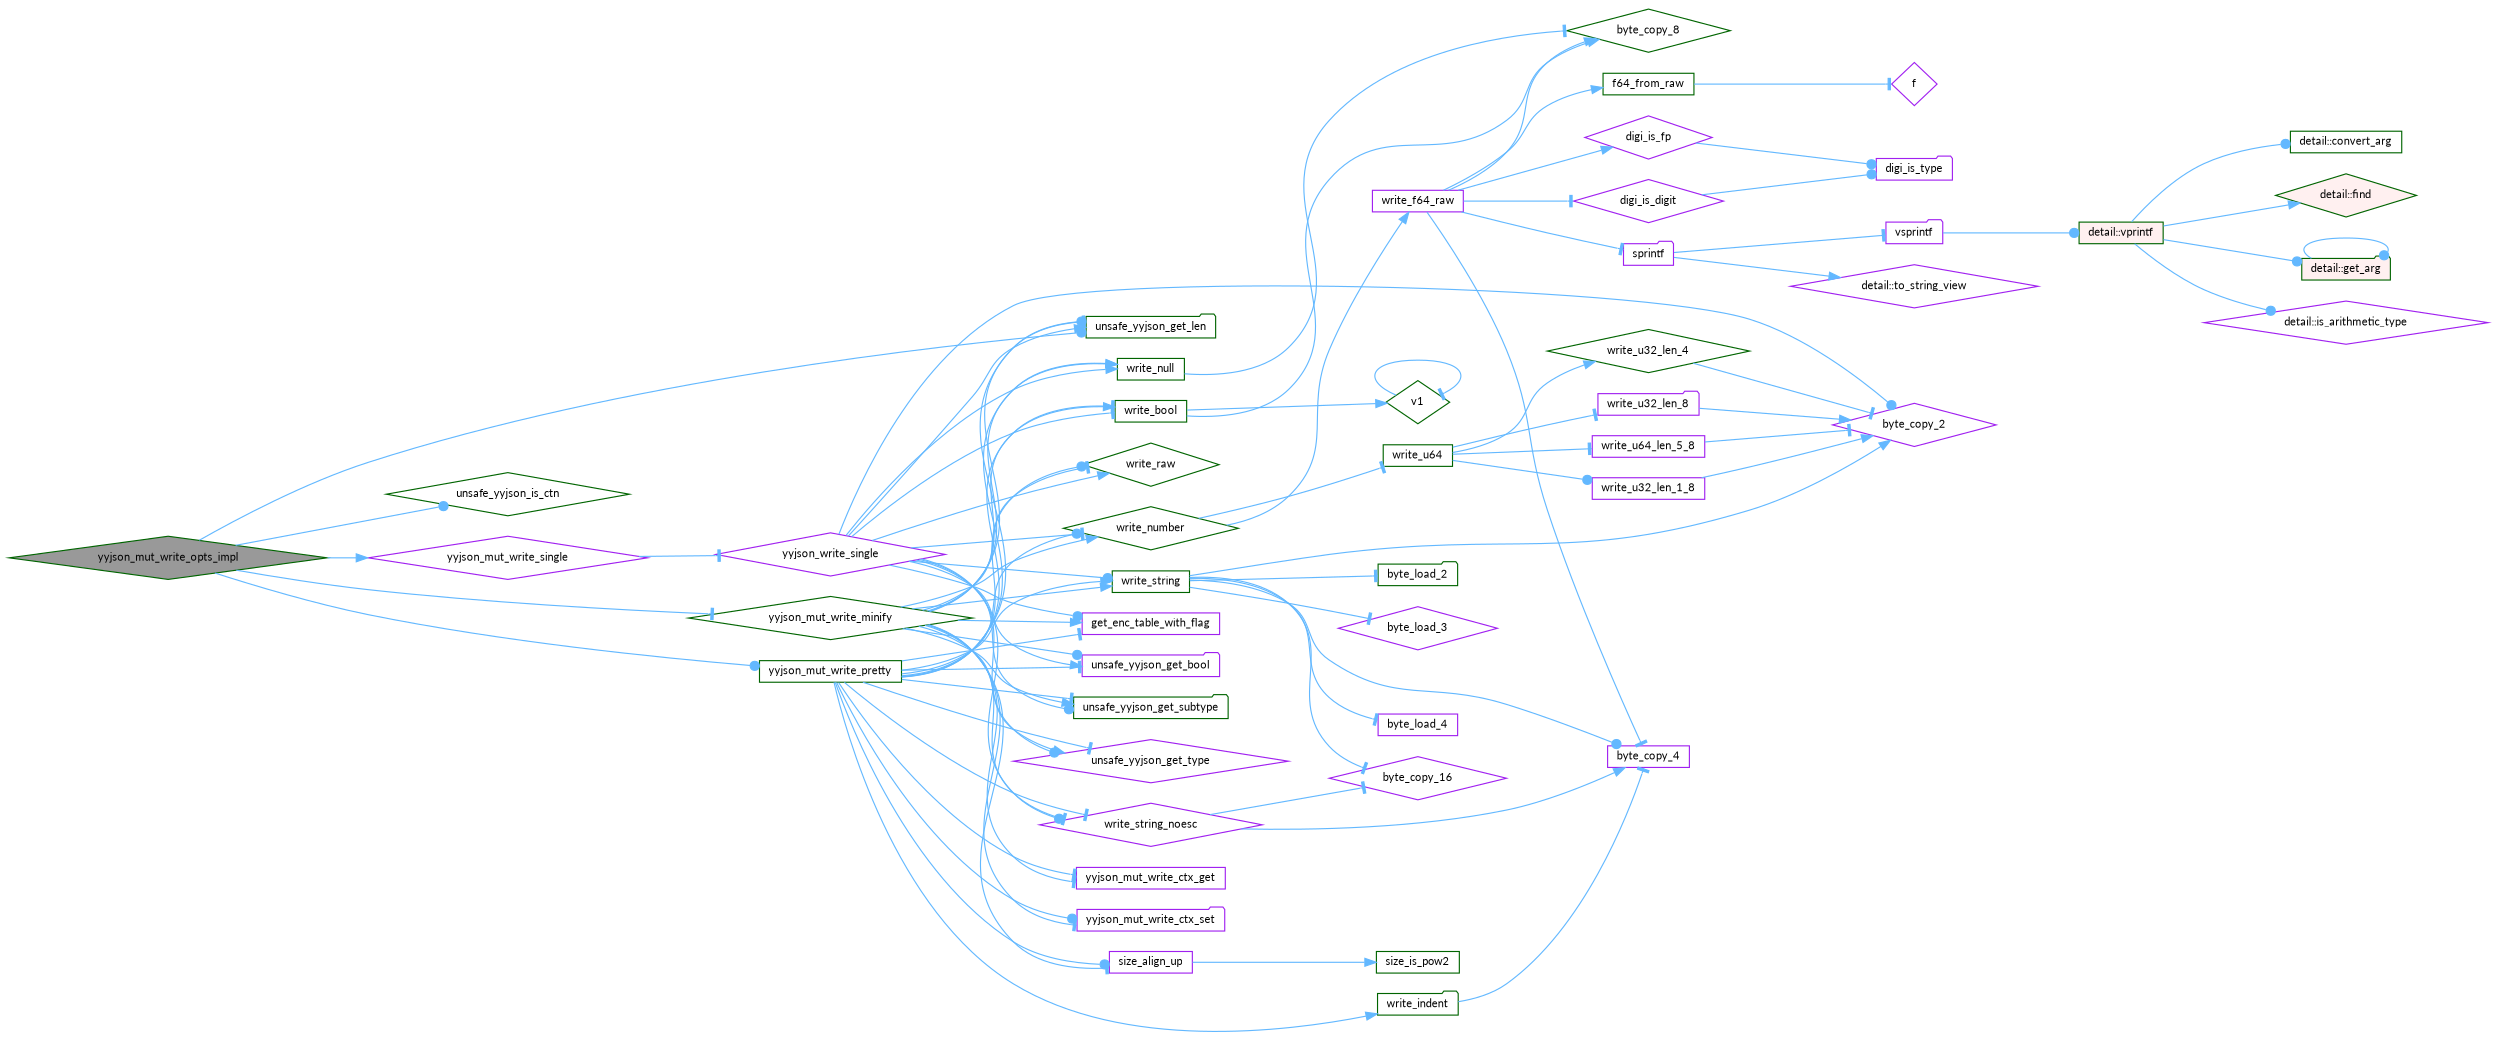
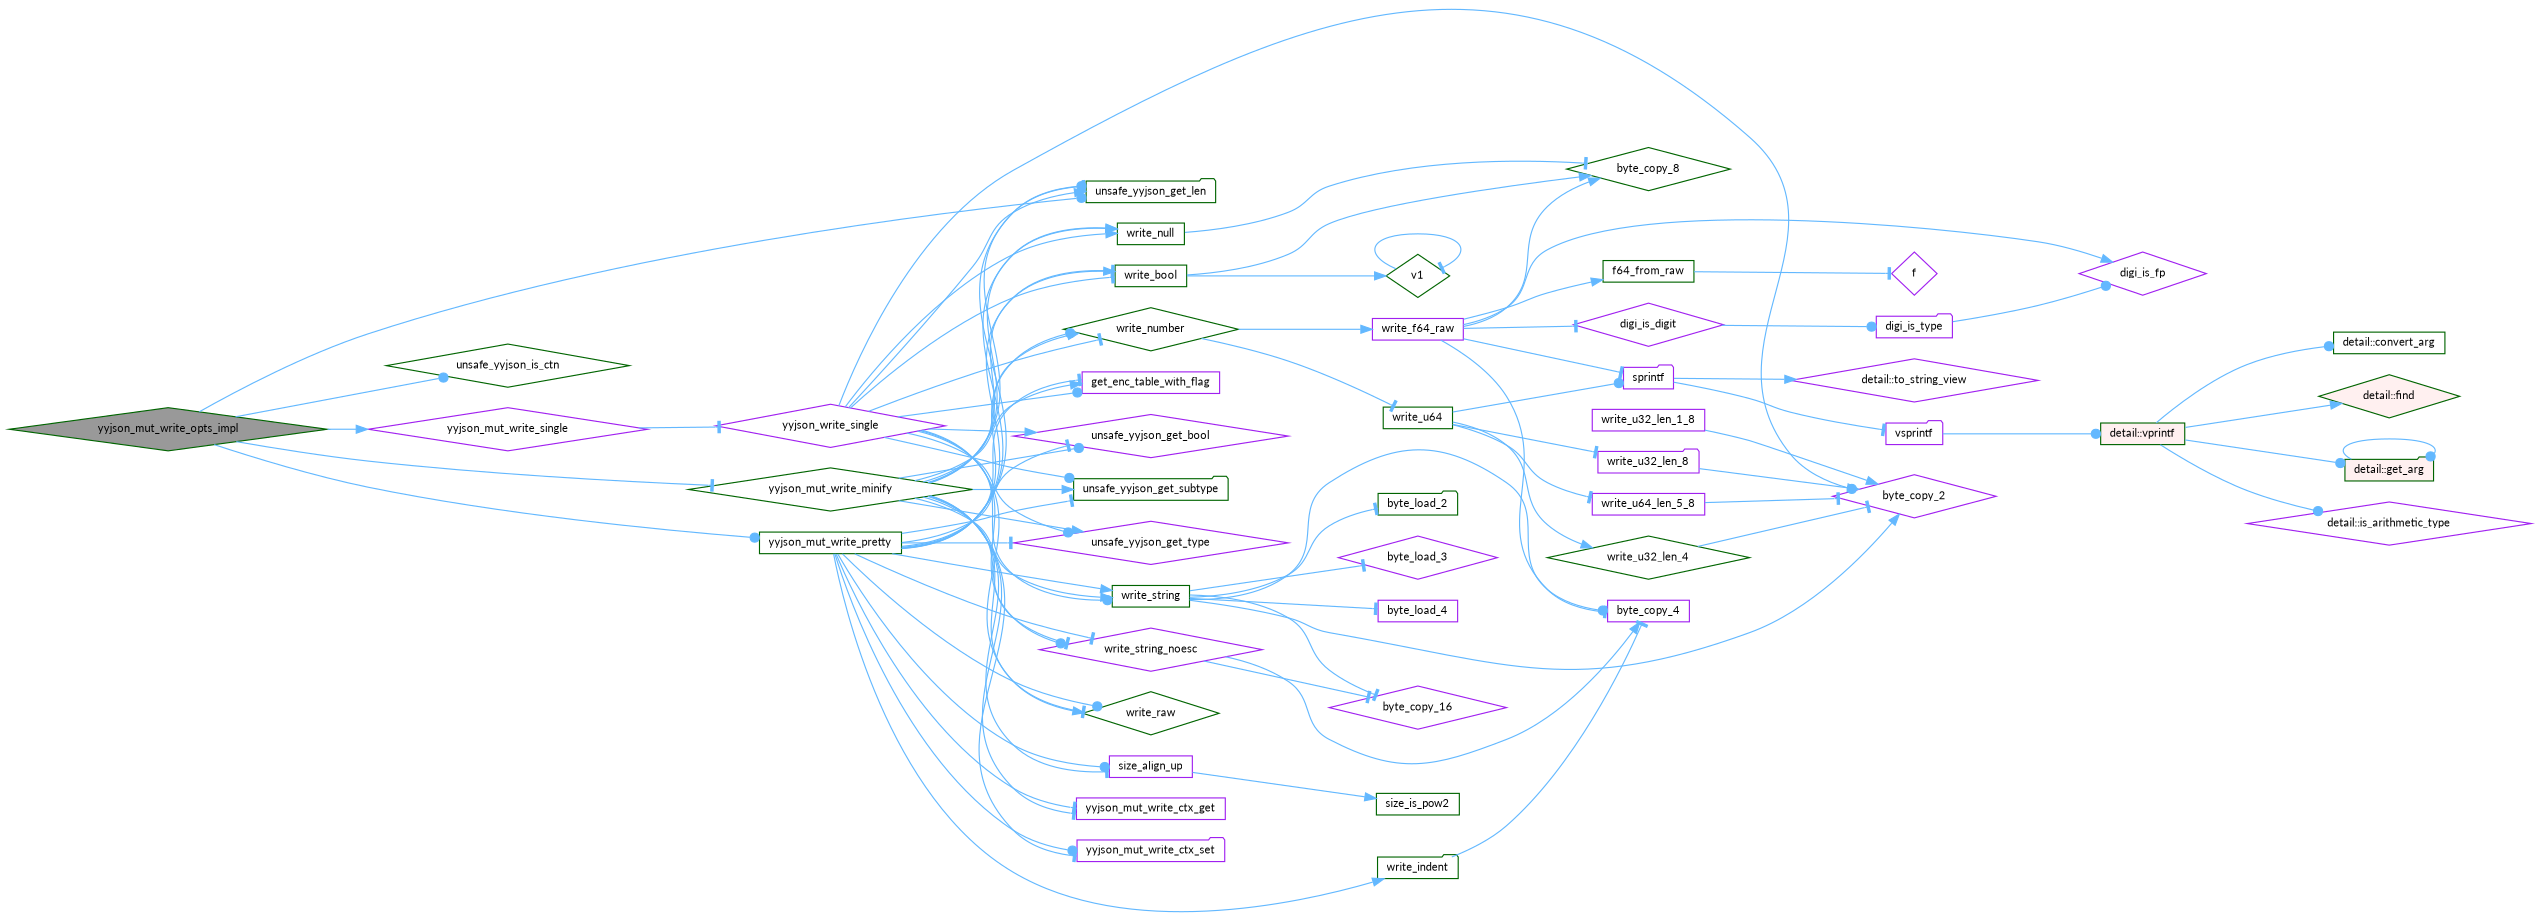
  digraph {
    fontname=Lato
    rankdir=LR
    node [color=purple fillcolor=white fontname=Lato fontsize=10 shape=diamond style=filled]
    edge [arrowhead=tee color=steelblue1 fontname=Lato fontsize=10 labelfontname=Helvetica labelfontsize=10 style=solid]
    n1 [color=darkgreen fillcolor=grey60 fontcolor=black height=0.2 label=yyjson_mut_write_opts_impl width=0.4]
    n2 [color=darkgreen height=0.2 label=unsafe_yyjson_get_len shape=folder width=0.4]
    n3 [color=darkgreen height=0.2 label=unsafe_yyjson_is_ctn width=0.4]
    n4 [color=darkgreen height=0.2 label=yyjson_mut_write_minify width=0.4]
    n5 [color=darkgreen height=0.2 label=yyjson_mut_write_pretty shape=box width=0.4]
    n6 [height=0.2 label=yyjson_mut_write_single width=0.4]
    n7 [height=0.2 label=get_enc_table_with_flag shape=box width=0.4]
    n8 [height=0.2 label=size_align_up shape=box width=0.4]
-   n9 [height=0.2 label=unsafe_yyjson_get_bool shape=folder width=0.4]
+   n9 [height=0.2 label=unsafe_yyjson_get_bool width=0.4]
    n10 [color=darkgreen height=0.2 label=unsafe_yyjson_get_subtype shape=folder width=0.4]
    n11 [height=0.2 label=unsafe_yyjson_get_type width=0.4]
    n12 [color=darkgreen height=0.2 label=write_bool shape=box width=0.4]
    n13 [color=darkgreen height=0.2 label=write_null shape=box width=0.4]
    n14 [color=darkgreen height=0.2 label=write_number width=0.4]
    n15 [color=darkgreen height=0.2 label=write_raw width=0.4]
    n16 [color=darkgreen height=0.2 label=write_string shape=box width=0.4]
    n17 [height=0.2 label=write_string_noesc width=0.4]
    n18 [height=0.2 label=yyjson_mut_write_ctx_get shape=box width=0.4]
    n19 [height=0.2 label=yyjson_mut_write_ctx_set shape=folder width=0.4]
    n20 [color=darkgreen height=0.2 label=write_indent shape=folder width=0.4]
    n21 [height=0.2 label=yyjson_write_single width=0.4]
    n22 [color=darkgreen height=0.2 label=size_is_pow2 shape=box width=0.4]
    n23 [color=darkgreen height=0.2 label=byte_copy_8 width=0.4]
    n24 [color=darkgreen height=0.2 label=v1 width=0.4]
    n25 [height=0.2 label=write_f64_raw shape=box width=0.4]
    n26 [color=darkgreen height=0.2 label=write_u64 shape=box width=0.4]
    n27 [height=0.2 label=byte_copy_4 shape=box width=0.4]
    n28 [height=0.2 label=byte_copy_2 width=0.4]
    n29 [height=0.2 label=byte_copy_16 width=0.4]
    n30 [color=darkgreen height=0.2 label=byte_load_2 shape=folder width=0.4]
    n31 [height=0.2 label=byte_load_3 width=0.4]
    n32 [height=0.2 label=byte_load_4 shape=box width=0.4]
    n33 [height=0.2 label=digi_is_digit width=0.4]
    n34 [height=0.2 label=digi_is_fp width=0.4]
    n35 [color=darkgreen height=0.2 label=f64_from_raw shape=box width=0.4]
    n36 [height=0.2 label=sprintf shape=folder width=0.4]
    n37 [height=0.2 label=write_u32_len_1_8 shape=box width=0.4]
    n38 [color=darkgreen height=0.2 label=write_u32_len_4 width=0.4]
    n39 [height=0.2 label=write_u32_len_8 shape=folder width=0.4]
    n40 [height=0.2 label=write_u64_len_5_8 shape=box width=0.4]
    n41 [height=0.2 label=digi_is_type shape=folder width=0.4]
    n42 [height=0.2 label=f width=0.4]
    n43 [height=0.2 label="detail::to_string_view" width=0.4]
    n44 [height=0.2 label=vsprintf shape=folder width=0.4]
    n45 [color=darkgreen fillcolor="#FFF0F0" height=0.2 label="detail::vprintf" shape=box width=0.4]
    n46 [color=darkgreen height=0.2 label="detail::convert_arg" shape=box width=0.4]
    n47 [color=darkgreen fillcolor="#FFF0F0" height=0.2 label="detail::find" width=0.4]
    n48 [color=darkgreen fillcolor="#FFF0F0" height=0.2 label="detail::get_arg" shape=folder width=0.4]
    n49 [height=0.2 label="detail::is_arithmetic_type" width=0.4]
    n1 -> n2 [arrowhead=dot]
    n1 -> n3 [arrowhead=dot]
    n1 -> n4
    n1 -> n5 [arrowhead=dot]
    n1 -> n6 [arrowhead=normal]
    n4 -> n2
    n4 -> n7 [arrowhead=normal]
    n4 -> n8
    n4 -> n9 [arrowhead=dot]
    n4 -> n10 [arrowhead=normal]
    n4 -> n11 [arrowhead=normal]
    n4 -> n12 [arrowhead=normal]
    n4 -> n13 [arrowhead=normal]
    n4 -> n14 [arrowhead=normal]
    n4 -> n15
    n4 -> n16 [arrowhead=normal]
    n4 -> n17
    n4 -> n18
    n4 -> n19
    n5 -> n2 [arrowhead=dot]
    n5 -> n7
    n5 -> n8 [arrowhead=dot]
    n5 -> n9
    n5 -> n10
    n5 -> n11
    n5 -> n12
    n5 -> n13 [arrowhead=normal]
    n5 -> n14 [arrowhead=dot]
    n5 -> n15 [arrowhead=dot]
    n5 -> n16 [arrowhead=normal]
    n5 -> n17
    n5 -> n18
    n5 -> n19 [arrowhead=dot]
    n5 -> n20 [arrowhead=normal]
    n6 -> n21
    n8 -> n22 [arrowhead=normal]
    n12 -> n23 [arrowhead=normal]
    n12 -> n24 [arrowhead=normal]
    n13 -> n23
    n14 -> n25 [arrowhead=normal]
    n14 -> n26
    n16 -> n27 [arrowhead=dot]
    n16 -> n28 [arrowhead=normal]
    n16 -> n29
    n16 -> n30
    n16 -> n31
    n16 -> n32
    n17 -> n27 [arrowhead=normal]
    n17 -> n29
    n20 -> n27
    n21 -> n2 [arrowhead=normal]
    n21 -> n7 [arrowhead=dot]
    n21 -> n9 [arrowhead=normal]
    n21 -> n10 [arrowhead=dot]
    n21 -> n11 [arrowhead=dot]
    n21 -> n12
    n21 -> n13 [arrowhead=normal]
    n21 -> n14
    n21 -> n15 [arrowhead=normal]
    n21 -> n16 [arrowhead=dot]
    n21 -> n17 [arrowhead=dot]
    n21 -> n28 [arrowhead=dot]
    n24 -> n24
    n25 -> n23 [arrowhead=normal]
    n25 -> n27
    n25 -> n33
    n25 -> n34 [arrowhead=normal]
    n25 -> n35 [arrowhead=normal]
    n25 -> n36
-   n26 -> n37 [arrowhead=dot]
+   n26 -> n36 [arrowhead=dot]
    n26 -> n38 [arrowhead=normal]
    n26 -> n39
    n26 -> n40
    n33 -> n41 [arrowhead=dot]
-   n34 -> n41 [arrowhead=dot]
+   n41 -> n34 [arrowhead=dot]
    n35 -> n42
    n36 -> n43 [arrowhead=normal]
    n36 -> n44
    n37 -> n28 [arrowhead=normal]
    n38 -> n28
    n39 -> n28 [arrowhead=normal]
    n40 -> n28
    n44 -> n45 [arrowhead=dot]
    n45 -> n46 [arrowhead=dot]
    n45 -> n47 [arrowhead=normal]
    n45 -> n48 [arrowhead=dot]
    n45 -> n49 [arrowhead=dot]
    n48 -> n48 [arrowhead=dot]
  }
